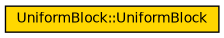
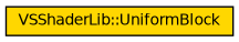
  digraph {
    rankdir=LR
-   n1 [color=black fillcolor=gold fontname=Helvetica fontsize=10 height=0.2 label="UniformBlock::UniformBlock" shape=record style=filled width=0.4]
+   n1 [color=black fillcolor=gold fontname=Helvetica fontsize=10 height=0.2 label="VSShaderLib::UniformBlock" shape=record style=filled width=0.4]
  }
